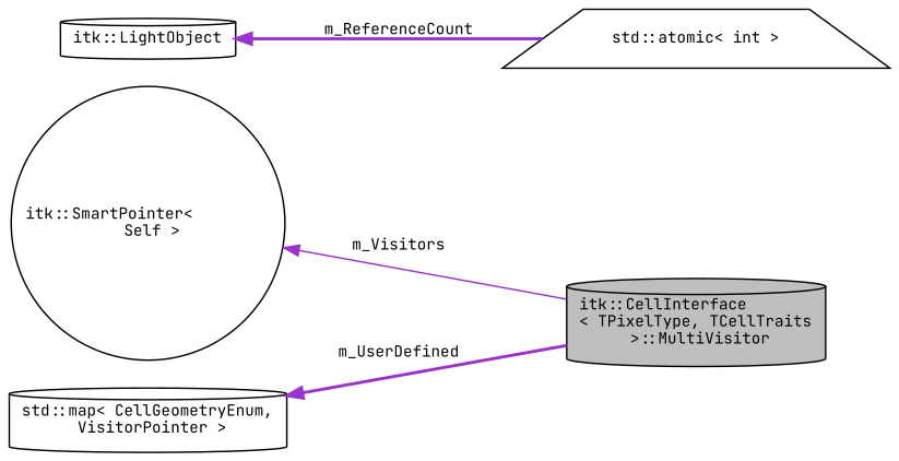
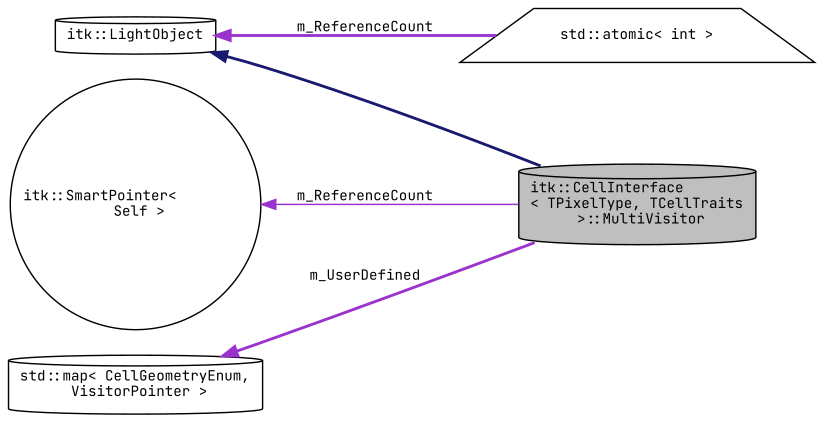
  digraph {
    fontname="JetBrains Mono"
    rankdir=LR
    node [color=black fillcolor=white fontname="JetBrains Mono" fontsize=10 shape=cylinder style=filled]
    edge [color=darkorchid3 dir=back fontname="JetBrains Mono" fontsize=10 labelfontname=Helvetica labelfontsize=10 style=bold]
    n1 [fillcolor=grey75 fontcolor=black height=0.2 label="itk::CellInterface\l\< TPixelType, TCellTraits\l \>::MultiVisitor" width=0.4]
    n2 [height=0.2 label="itk::LightObject" width=0.4]
    n3 [height=0.2 label="std::atomic\< int \>" shape=trapezium width=0.4]
    n4 [height=0.2 label="itk::SmartPointer\<\l Self \>" shape=circle width=0.4]
    n5 [height=0.2 label="std::map\< CellGeometryEnum,\l VisitorPointer \>" width=0.4]
+   n2 -> n1 [color=midnightblue]
    n2 -> n3 [label=" m_ReferenceCount"]
-   n4 -> n1 [label=" m_Visitors" style=solid]
+   n4 -> n1 [label=" m_ReferenceCount" style=solid]
    n5 -> n1 [label=" m_UserDefined"]
  }
